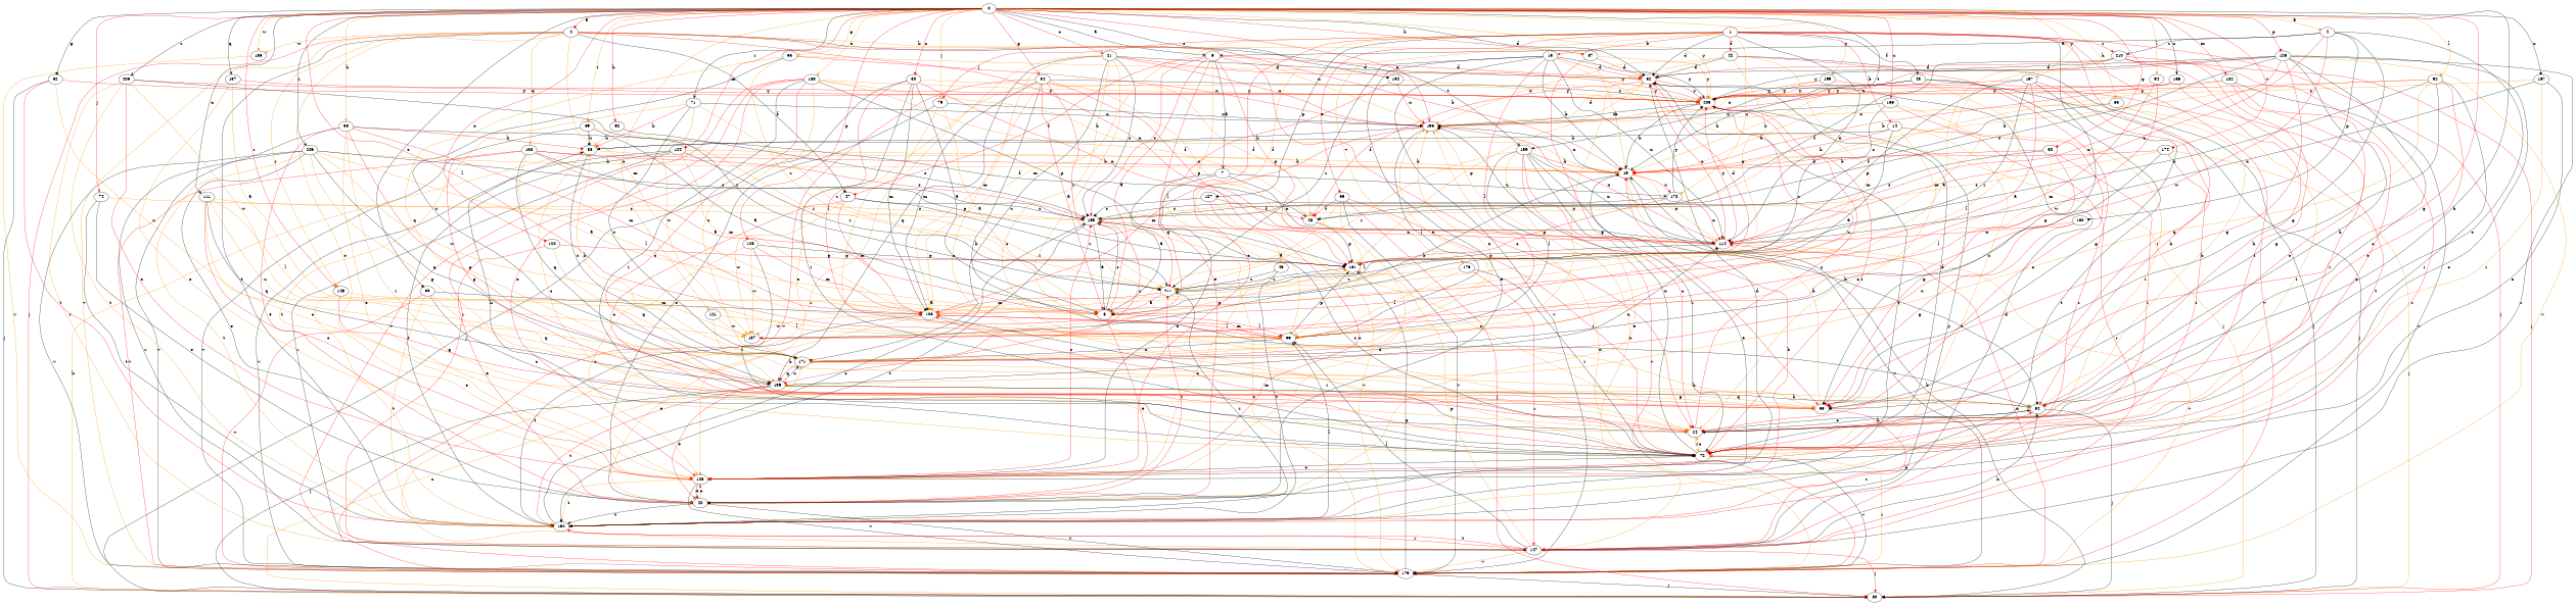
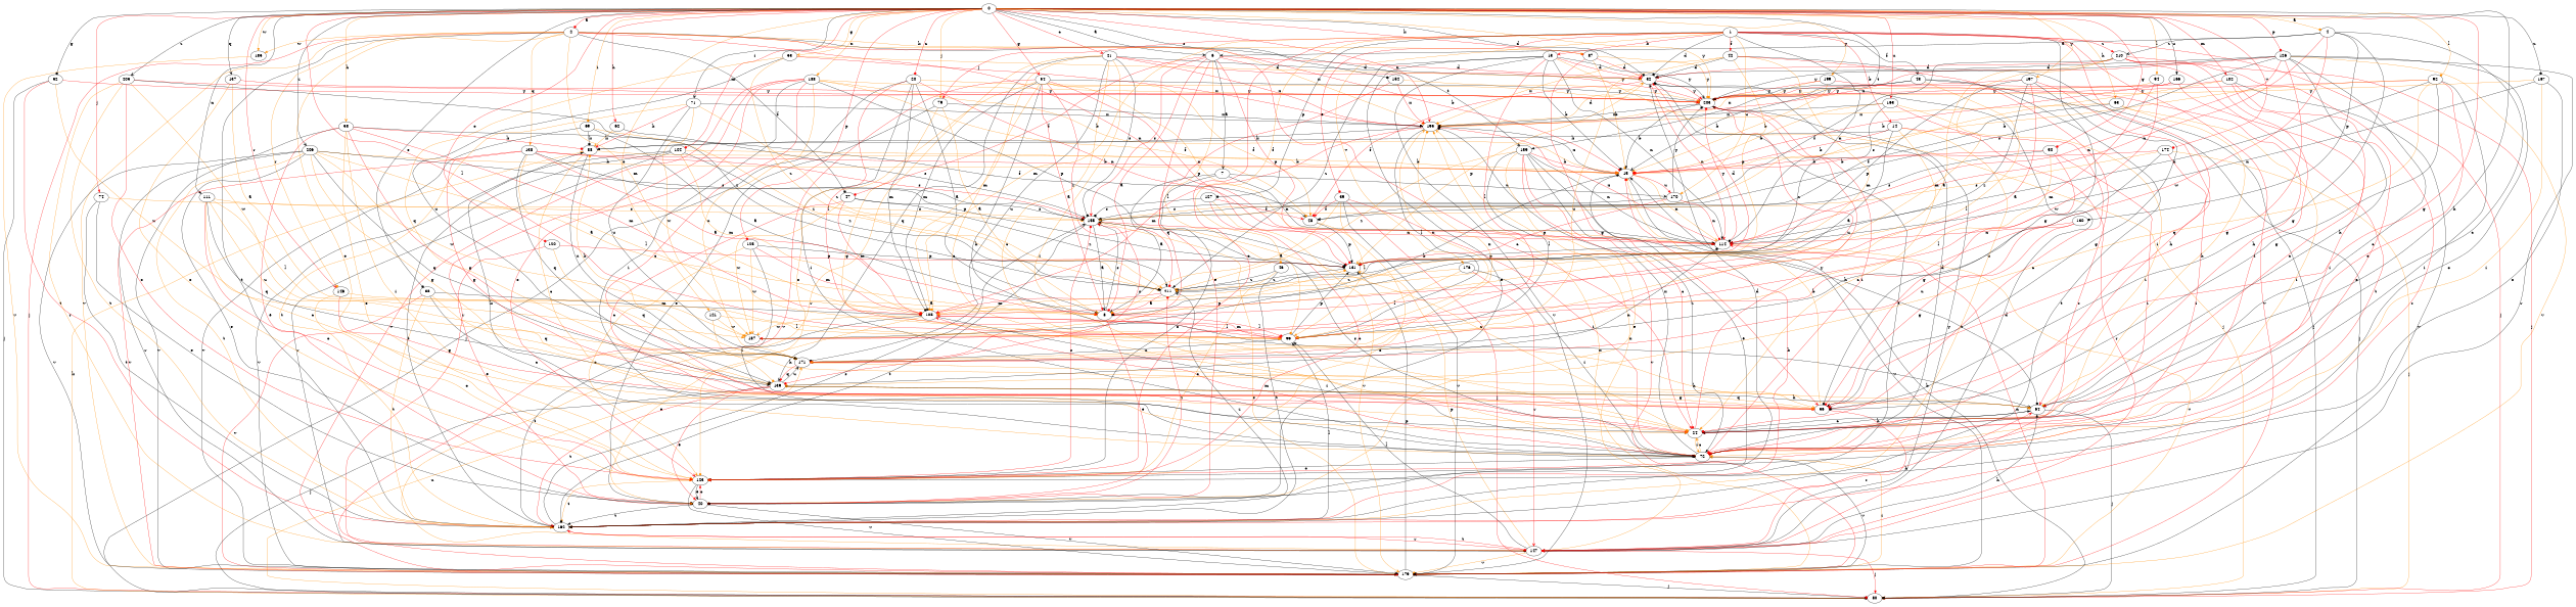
  strict digraph {
    edge [arrowhead=vee color=black]
    0
    2
    4
    6
-   20 [label=30]
+   20
    21
    32
    38
    50
    52
    53
    54
    56
    58
    62
    63
    64
    69
    71
    74
    79
    87
    92
    94
    96
    102
    104
    111
    120
    121
    125
    126
    137
    146
    154
    159
    163
    166
    167
    174
    185
    188
    195
    197
    199
    203
    205
    206
    80
    105
    114
    123
    179
    15
    47
    138
    162
    210
    24
    130
    187
    7
    8
    40
    131
    155
    72
    147
    139
    171
    48
    211
    88
    1
    13
    14
    39
    42
    43
    46
    127
    170
    176
    0 -> 2 [arrowhead=dot color=red label=a]
    0 -> 4 [arrowhead=dot color=darkorange label=a]
    0 -> 6 [label=a]
    0 -> 20 [arrowhead=dot color=red label=c]
    0 -> 21 [color=red label=c]
    0 -> 32 [arrowhead=dot label=d]
    0 -> 38 [arrowhead=dot label=e]
    0 -> 50 [arrowhead=dot color=red label=g]
    0 -> 52 [arrowhead=dot label=g]
    0 -> 53 [color=darkorange label=g]
    0 -> 54 [color=red label=g]
    0 -> 56 [arrowhead=dot color=red label=g]
    0 -> 58 [color=darkorange label=h]
    0 -> 62 [color=red label=h]
    0 -> 63 [color=darkorange label=h]
    0 -> 64 [arrowhead=normal label=h]
    0 -> 69 [arrowhead=dot color=darkorange label=i]
    0 -> 71 [label=i]
    0 -> 74 [arrowhead=normal color=red label=j]
    0 -> 79 [color=darkorange label=j]
    0 -> 87 [arrowhead=dot color=red label=k]
    0 -> 92 [arrowhead=dot color=darkorange label=l]
    0 -> 94 [arrowhead=normal color=darkorange label=l]
    0 -> 96 [color=red label=l]
    0 -> 102 [arrowhead=normal color=red label=m]
    0 -> 104 [arrowhead=dot color=red label=m]
    0 -> 111 [arrowhead=normal label=n]
    0 -> 120 [arrowhead=dot color=red label=o]
    0 -> 121 [arrowhead=normal color=darkorange label=o]
    0 -> 125 [arrowhead=dot color=red label=p]
    0 -> 126 [arrowhead=dot color=red label=p]
    0 -> 137 [label=q]
    0 -> 146 [color=red label=r]
    0 -> 154 [arrowhead=dot label=s]
    0 -> 159 [arrowhead=normal label=t]
    0 -> 163 [color=red label=u]
    0 -> 166 [arrowhead=normal label=u]
    0 -> 167 [arrowhead=dot label=u]
    0 -> 174 [arrowhead=dot color=red label=v]
    0 -> 185 [arrowhead=normal color=darkorange label=w]
    0 -> 188 [arrowhead=normal color=darkorange label=x]
    0 -> 195 [color=red label=x]
    0 -> 197 [color=darkorange label=y]
    0 -> 199 [arrowhead=normal color=darkorange label=y]
    0 -> 203 [arrowhead=dot color=darkorange label=y]
    0 -> 205 [label=z]
    0 -> 206 [label=z]
    2 -> 87 [arrowhead=normal color=darkorange label=k]
    2 -> 146 [arrowhead=dot color=darkorange label=r]
    2 -> 159 [label=t]
    2 -> 185 [arrowhead=normal color=darkorange label=w]
    2 -> 195 [arrowhead=dot color=darkorange label=x]
    2 -> 80 [arrowhead=dot color=red label=j]
    2 -> 105 [arrowhead=dot color=darkorange label=m]
    2 -> 114 [arrowhead=normal color=red label=n]
    2 -> 123 [arrowhead=normal color=darkorange label=o]
    2 -> 179 [arrowhead=normal color=darkorange label=v]
    2 -> 15 [arrowhead=dot color=red label=b]
    2 -> 47 [arrowhead=dot label=f]
    2 -> 138 [arrowhead=normal color=darkorange label=q]
    2 -> 162 [label=t]
    4 -> 6 [label=a]
    4 -> 56 [label=g]
    4 -> 114 [arrowhead=normal color=red label=n]
    4 -> 210 [label=z]
    4 -> 24 [label=c]
    4 -> 130 [arrowhead=dot label=p]
    4 -> 187 [color=red label=w]
    6 -> 32 [color=red label=d]
    6 -> 96 [arrowhead=dot color=darkorange label=l]
    6 -> 47 [arrowhead=dot color=red label=f]
    6 -> 24 [arrowhead=normal color=red label=c]
    6 -> 7 [label=a]
    6 -> 8 [arrowhead=dot color=red label=a]
    6 -> 40 [arrowhead=dot color=red label=e]
    6 -> 131 [arrowhead=dot color=red label=p]
    6 -> 155 [color=red label=s]
    20 -> 96 [arrowhead=dot color=red label=l]
    20 -> 203 [color=darkorange label=y]
    20 -> 80 [label=j]
    20 -> 105 [arrowhead=dot label=m]
    20 -> 114 [arrowhead=dot color=red label=n]
    20 -> 8 [arrowhead=normal label=a]
    20 -> 72 [arrowhead=normal label=i]
    21 -> 32 [arrowhead=normal label=d]
    21 -> 195 [arrowhead=normal color=red label=x]
    21 -> 203 [color=red label=y]
    21 -> 105 [arrowhead=dot color=darkorange label=m]
    21 -> 24 [color=darkorange label=c]
    21 -> 155 [arrowhead=dot label=s]
    21 -> 72 [arrowhead=dot color=darkorange label=i]
    21 -> 147 [arrowhead=normal color=darkorange label=r]
    21 -> 139 [label=q]
    21 -> 171 [arrowhead=dot label=u]
    32 -> 203 [arrowhead=normal color=red label=y]
    32 -> 114 [color=red label=n]
    32 -> 162 [label=t]
    32 -> 131 [color=darkorange label=p]
    32 -> 48 [arrowhead=dot color=red label=f]
    38 -> 105 [arrowhead=dot label=m]
    38 -> 179 [arrowhead=normal color=red label=v]
    38 -> 162 [color=darkorange label=t]
    38 -> 24 [label=c]
    38 -> 139 [arrowhead=normal color=darkorange label=q]
    50 -> 56 [arrowhead=dot color=red label=g]
    50 -> 96 [arrowhead=normal color=darkorange label=l]
    50 -> 15 [arrowhead=normal color=red label=b]
    50 -> 155 [label=s]
    50 -> 72 [color=red label=i]
    52 -> 203 [arrowhead=dot color=red label=y]
    52 -> 80 [arrowhead=dot label=j]
    52 -> 162 [arrowhead=normal color=red label=t]
    52 -> 171 [arrowhead=normal color=darkorange label=u]
    53 -> 32 [arrowhead=dot color=darkorange label=d]
    53 -> 195 [arrowhead=normal color=red label=x]
    53 -> 139 [color=darkorange label=q]
    53 -> 171 [arrowhead=dot label=u]
    53 -> 211 [color=darkorange label=z]
    54 -> 64 [label=h]
    54 -> 203 [arrowhead=dot label=y]
    54 -> 105 [arrowhead=dot label=m]
    54 -> 114 [color=darkorange label=n]
    54 -> 123 [arrowhead=dot color=darkorange label=o]
    54 -> 179 [arrowhead=normal color=red label=v]
    54 -> 24 [arrowhead=dot color=darkorange label=c]
    54 -> 8 [arrowhead=normal color=red label=a]
    54 -> 131 [arrowhead=dot color=red label=p]
    54 -> 48 [arrowhead=normal color=darkorange label=f]
    54 -> 211 [arrowhead=dot color=red label=z]
    56 -> 15 [arrowhead=dot color=darkorange label=b]
    56 -> 147 [color=red label=r]
    56 -> 139 [arrowhead=dot color=darkorange label=q]
    58 -> 56 [arrowhead=normal color=red label=g]
    58 -> 105 [color=red label=m]
    58 -> 123 [color=darkorange label=o]
    58 -> 179 [arrowhead=normal label=v]
    58 -> 40 [arrowhead=normal color=red label=e]
    58 -> 72 [arrowhead=dot color=darkorange label=i]
    58 -> 48 [label=f]
    58 -> 88 [arrowhead=dot color=red label=k]
    62 -> 155 [label=s]
    62 -> 88 [color=darkorange label=k]
    63 -> 64 [arrowhead=dot color=darkorange label=h]
    63 -> 195 [arrowhead=normal color=darkorange label=x]
    63 -> 72 [color=darkorange label=i]
    63 -> 48 [label=f]
    64 -> 80 [label=j]
    64 -> 24 [arrowhead=dot label=c]
    69 -> 179 [label=v]
    69 -> 8 [label=a]
    69 -> 211 [arrowhead=normal color=darkorange label=z]
    69 -> 88 [arrowhead=dot label=k]
    71 -> 195 [arrowhead=normal label=x]
    71 -> 162 [arrowhead=dot color=darkorange label=t]
    71 -> 187 [arrowhead=normal color=darkorange label=w]
    71 -> 171 [arrowhead=dot label=u]
    71 -> 211 [arrowhead=normal color=darkorange label=z]
    71 -> 88 [color=red label=k]
    74 -> 162 [arrowhead=normal label=t]
    74 -> 40 [arrowhead=dot label=e]
    74 -> 155 [color=darkorange label=s]
    79 -> 56 [color=darkorange label=g]
    79 -> 195 [arrowhead=normal label=x]
    79 -> 8 [color=darkorange label=a]
    79 -> 40 [label=e]
    87 -> 32 [color=red label=d]
    87 -> 56 [color=red label=g]
    87 -> 203 [arrowhead=dot color=darkorange label=y]
    87 -> 15 [arrowhead=dot color=darkorange label=b]
    92 -> 56 [arrowhead=dot label=g]
    92 -> 203 [arrowhead=normal color=red label=y]
    92 -> 114 [label=n]
    92 -> 15 [arrowhead=dot color=darkorange label=b]
    92 -> 24 [arrowhead=normal color=red label=c]
    92 -> 72 [arrowhead=dot label=i]
    92 -> 139 [arrowhead=dot color=darkorange label=q]
    94 -> 203 [arrowhead=dot color=darkorange label=y]
    94 -> 105 [color=red label=m]
    94 -> 187 [arrowhead=normal color=red label=w]
    96 -> 195 [color=darkorange label=x]
    96 -> 105 [color=red label=m]
    96 -> 131 [arrowhead=normal label=p]
    96 -> 171 [label=u]
    102 -> 203 [color=red label=y]
    102 -> 123 [arrowhead=normal color=red label=o]
    102 -> 179 [arrowhead=normal label=v]
    102 -> 24 [color=red label=c]
    102 -> 155 [arrowhead=dot color=darkorange label=s]
    104 -> 105 [arrowhead=dot color=darkorange label=m]
    104 -> 179 [arrowhead=dot label=v]
    104 -> 15 [arrowhead=normal color=darkorange label=b]
    104 -> 162 [label=t]
    104 -> 147 [arrowhead=dot label=r]
    104 -> 211 [arrowhead=dot label=z]
    111 -> 96 [arrowhead=dot color=darkorange label=l]
    111 -> 123 [color=red label=o]
    111 -> 24 [arrowhead=normal color=darkorange label=c]
    111 -> 155 [arrowhead=dot color=darkorange label=s]
    111 -> 139 [label=q]
    111 -> 171 [arrowhead=normal color=darkorange label=u]
    120 -> 40 [arrowhead=normal color=red label=e]
    120 -> 131 [arrowhead=normal color=red label=p]
    120 -> 139 [arrowhead=dot color=darkorange label=q]
    121 -> 64 [arrowhead=normal color=darkorange label=h]
    121 -> 96 [color=darkorange label=l]
    121 -> 187 [arrowhead=dot color=darkorange label=w]
    125 -> 105 [arrowhead=dot color=red label=m]
    125 -> 123 [color=darkorange label=o]
    125 -> 187 [color=darkorange label=w]
    125 -> 131 [arrowhead=dot label=p]
    125 -> 72 [arrowhead=normal label=i]
    126 -> 32 [arrowhead=normal label=d]
    126 -> 56 [color=red label=g]
    126 -> 64 [label=h]
    126 -> 195 [color=red label=x]
    126 -> 203 [arrowhead=dot label=y]
    126 -> 114 [color=red label=n]
    126 -> 123 [label=o]
    126 -> 179 [arrowhead=normal color=darkorange label=v]
    126 -> 24 [label=c]
    126 -> 155 [arrowhead=normal label=s]
    126 -> 147 [label=r]
    137 -> 203 [color=red label=y]
    137 -> 123 [arrowhead=normal color=darkorange label=o]
    137 -> 8 [arrowhead=dot color=darkorange label=a]
    146 -> 56 [arrowhead=normal color=red label=g]
    146 -> 123 [arrowhead=normal color=darkorange label=o]
    146 -> 8 [arrowhead=normal color=darkorange label=a]
    154 -> 195 [color=red label=x]
    154 -> 203 [arrowhead=normal color=darkorange label=y]
    154 -> 139 [arrowhead=dot color=red label=q]
    159 -> 64 [arrowhead=dot label=h]
    159 -> 96 [label=l]
    159 -> 114 [label=n]
    159 -> 179 [arrowhead=normal color=red label=v]
    159 -> 15 [color=red label=b]
    159 -> 24 [arrowhead=dot color=red label=c]
    159 -> 40 [arrowhead=dot color=darkorange label=e]
    159 -> 72 [arrowhead=normal label=i]
    159 -> 211 [arrowhead=dot color=darkorange label=z]
    163 -> 195 [label=x]
    163 -> 15 [arrowhead=normal color=darkorange label=b]
    163 -> 24 [arrowhead=dot color=red label=c]
    163 -> 72 [arrowhead=dot color=darkorange label=i]
    163 -> 211 [arrowhead=dot label=z]
    166 -> 203 [color=red label=y]
    166 -> 15 [arrowhead=dot color=red label=b]
    166 -> 72 [arrowhead=dot color=red label=i]
    167 -> 203 [color=darkorange label=y]
    167 -> 114 [arrowhead=dot label=n]
    167 -> 123 [arrowhead=normal label=o]
    167 -> 72 [arrowhead=normal color=darkorange label=i]
    174 -> 80 [color=darkorange label=j]
    174 -> 15 [arrowhead=dot color=red label=b]
    174 -> 155 [color=darkorange label=s]
    174 -> 72 [arrowhead=normal color=red label=i]
    174 -> 171 [arrowhead=normal label=u]
    185 -> 179 [color=darkorange label=v]
    188 -> 203 [arrowhead=dot color=darkorange label=y]
    188 -> 123 [color=red label=o]
    188 -> 179 [arrowhead=normal color=red label=v]
    188 -> 15 [arrowhead=normal color=darkorange label=b]
    188 -> 24 [arrowhead=dot color=red label=c]
    188 -> 131 [arrowhead=dot label=p]
    188 -> 72 [arrowhead=dot label=i]
    188 -> 147 [arrowhead=normal color=red label=r]
    188 -> 171 [arrowhead=dot color=darkorange label=u]
    188 -> 48 [arrowhead=dot color=darkorange label=f]
    195 -> 32 [color=darkorange label=d]
    195 -> 96 [label=l]
    195 -> 105 [color=red label=m]
    195 -> 88 [arrowhead=normal label=k]
    197 -> 56 [label=g]
    197 -> 64 [color=red label=h]
    197 -> 203 [arrowhead=normal color=red label=y]
    197 -> 8 [arrowhead=normal color=red label=a]
    197 -> 131 [label=p]
    197 -> 211 [label=z]
    199 -> 64 [arrowhead=normal color=red label=h]
    199 -> 195 [arrowhead=normal color=darkorange label=x]
    199 -> 203 [arrowhead=normal color=red label=y]
    199 -> 15 [color=darkorange label=b]
    203 -> 195 [arrowhead=dot label=x]
    203 -> 15 [arrowhead=normal label=b]
    203 -> 72 [color=red label=i]
    203 -> 171 [arrowhead=normal color=red label=u]
    205 -> 203 [arrowhead=normal color=red label=y]
    205 -> 123 [color=red label=o]
    205 -> 162 [arrowhead=normal color=darkorange label=t]
    205 -> 187 [arrowhead=normal color=darkorange label=w]
    205 -> 147 [arrowhead=normal color=darkorange label=r]
    205 -> 211 [arrowhead=normal label=z]
    206 -> 56 [arrowhead=normal color=darkorange label=g]
    206 -> 179 [arrowhead=normal label=v]
    206 -> 15 [arrowhead=dot color=darkorange label=b]
    206 -> 162 [arrowhead=normal color=darkorange label=t]
    206 -> 187 [arrowhead=normal color=darkorange label=w]
    206 -> 8 [arrowhead=normal color=darkorange label=a]
    206 -> 40 [arrowhead=dot label=e]
    206 -> 155 [label=s]
    206 -> 147 [arrowhead=dot label=r]
    206 -> 139 [label=q]
    80 -> 15 [arrowhead=normal label=b]
    80 -> 171 [color=darkorange label=u]
    80 -> 88 [color=darkorange label=k]
    105 -> 96 [color=red label=l]
    105 -> 162 [arrowhead=dot label=t]
    105 -> 187 [color=darkorange label=w]
    105 -> 40 [color=darkorange label=e]
    105 -> 72 [arrowhead=dot label=i]
    114 -> 195 [arrowhead=dot color=red label=x]
    114 -> 203 [arrowhead=dot color=red label=y]
    114 -> 179 [arrowhead=dot color=darkorange label=v]
    114 -> 131 [arrowhead=dot label=p]
    123 -> 179 [arrowhead=dot label=v]
    123 -> 162 [arrowhead=normal color=darkorange label=t]
    123 -> 40 [label=e]
    123 -> 155 [arrowhead=dot color=red label=s]
    179 -> 195 [arrowhead=normal color=darkorange label=x]
    179 -> 80 [arrowhead=dot label=j]
    179 -> 114 [color=red label=n]
    179 -> 131 [label=p]
    179 -> 155 [color=darkorange label=s]
    179 -> 72 [color=darkorange label=i]
    15 -> 195 [arrowhead=dot label=x]
    15 -> 114 [color=darkorange label=n]
    15 -> 179 [label=v]
    15 -> 40 [arrowhead=dot label=e]
    15 -> 170 [arrowhead=normal color=red label=u]
    47 -> 105 [color=red label=m]
    47 -> 24 [arrowhead=normal color=red label=c]
    47 -> 187 [arrowhead=dot color=darkorange label=w]
    47 -> 155 [arrowhead=dot label=s]
    47 -> 211 [arrowhead=normal label=z]
    138 -> 56 [arrowhead=dot color=red label=g]
    138 -> 96 [arrowhead=normal color=darkorange label=l]
    138 -> 179 [arrowhead=dot color=red label=v]
    138 -> 15 [arrowhead=normal color=red label=b]
    138 -> 8 [color=red label=a]
    138 -> 131 [arrowhead=dot label=p]
    138 -> 155 [color=red label=s]
    138 -> 139 [label=q]
    162 -> 64 [color=red label=h]
    162 -> 96 [arrowhead=normal label=l]
    162 -> 15 [arrowhead=dot color=red label=b]
    162 -> 155 [label=s]
    162 -> 147 [arrowhead=dot color=red label=r]
    162 -> 211 [label=z]
    210 -> 32 [arrowhead=normal color=red label=d]
    210 -> 80 [arrowhead=dot color=red label=j]
    210 -> 105 [color=darkorange label=m]
    210 -> 162 [arrowhead=normal color=red label=t]
    210 -> 8 [arrowhead=dot color=darkorange label=a]
    210 -> 72 [arrowhead=dot color=red label=i]
    210 -> 147 [color=red label=r]
    210 -> 48 [arrowhead=normal label=f]
    24 -> 64 [arrowhead=normal label=h]
    24 -> 203 [arrowhead=normal color=red label=y]
    24 -> 72 [color=darkorange label=i]
    130 -> 56 [arrowhead=dot color=red label=g]
    130 -> 114 [arrowhead=dot color=red label=n]
    130 -> 171 [arrowhead=dot color=red label=u]
    187 -> 15 [arrowhead=dot label=b]
    187 -> 131 [arrowhead=dot color=darkorange label=p]
    7 -> 114 [label=n]
    7 -> 123 [arrowhead=dot label=o]
    7 -> 8 [label=a]
    7 -> 170 [label=u]
    8 -> 96 [arrowhead=dot color=red label=l]
    8 -> 40 [arrowhead=normal color=red label=e]
    8 -> 155 [label=s]
    40 -> 32 [arrowhead=normal label=d]
    40 -> 123 [arrowhead=normal color=red label=o]
    40 -> 179 [label=v]
    40 -> 162 [arrowhead=normal label=t]
    40 -> 211 [arrowhead=dot color=red label=z]
    131 -> 32 [arrowhead=dot color=red label=d]
    131 -> 211 [label=z]
    155 -> 114 [arrowhead=normal color=red label=n]
    155 -> 162 [arrowhead=dot label=t]
    155 -> 24 [arrowhead=dot color=darkorange label=c]
    155 -> 8 [label=a]
    72 -> 32 [arrowhead=dot label=d]
    72 -> 195 [arrowhead=dot label=x]
    72 -> 105 [color=red label=m]
    72 -> 123 [label=o]
    72 -> 179 [arrowhead=dot label=v]
    72 -> 24 [color=darkorange label=c]
    72 -> 155 [label=s]
    72 -> 88 [arrowhead=normal label=k]
    147 -> 32 [label=d]
    147 -> 64 [arrowhead=normal label=h]
    147 -> 96 [arrowhead=normal label=l]
    147 -> 195 [color=darkorange label=x]
    147 -> 203 [label=y]
    147 -> 80 [arrowhead=normal color=red label=j]
    147 -> 179 [arrowhead=dot color=darkorange label=v]
    147 -> 162 [color=red label=t]
    147 -> 131 [color=darkorange label=p]
    139 -> 56 [color=darkorange label=g]
    139 -> 64 [label=h]
    139 -> 80 [arrowhead=dot label=j]
    139 -> 114 [arrowhead=dot label=n]
    139 -> 162 [color=red label=t]
    139 -> 40 [arrowhead=normal color=red label=e]
    139 -> 171 [label=u]
    171 -> 64 [arrowhead=dot color=darkorange label=h]
    171 -> 195 [arrowhead=dot color=darkorange label=x]
    171 -> 155 [color=red label=s]
    171 -> 139 [arrowhead=normal color=red label=q]
    171 -> 88 [arrowhead=dot color=darkorange label=k]
    48 -> 123 [arrowhead=normal color=darkorange label=o]
    48 -> 131 [arrowhead=normal label=p]
    211 -> 105 [arrowhead=normal color=red label=m]
    211 -> 8 [arrowhead=dot color=red label=a]
    88 -> 15 [arrowhead=normal color=darkorange label=b]
    88 -> 24 [color=darkorange label=c]
    88 -> 171 [arrowhead=normal label=u]
    1 -> 32 [arrowhead=dot label=d]
    1 -> 56 [arrowhead=dot label=g]
    1 -> 79 [arrowhead=normal color=red label=j]
    1 -> 80 [color=red label=j]
    1 -> 105 [arrowhead=dot color=darkorange label=m]
    1 -> 114 [arrowhead=dot label=n]
    1 -> 123 [arrowhead=normal color=red label=o]
    1 -> 179 [arrowhead=normal color=red label=v]
    1 -> 210 [arrowhead=normal color=red label=z]
    1 -> 72 [arrowhead=dot color=red label=i]
    1 -> 13 [color=red label=b]
    1 -> 14 [color=red label=b]
    1 -> 39 [arrowhead=dot color=red label=e]
    1 -> 42 [arrowhead=normal color=red label=f]
    1 -> 43 [label=f]
    1 -> 46 [arrowhead=dot color=darkorange label=f]
    1 -> 127 [arrowhead=dot label=p]
    1 -> 170 [arrowhead=normal color=darkorange label=u]
    1 -> 176 [arrowhead=normal color=darkorange label=v]
    13 -> 32 [color=red label=d]
    13 -> 96 [arrowhead=dot color=red label=l]
    13 -> 203 [label=y]
    13 -> 80 [arrowhead=dot color=darkorange label=j]
    13 -> 114 [arrowhead=normal label=n]
    13 -> 179 [label=v]
    13 -> 15 [arrowhead=dot label=b]
    13 -> 40 [arrowhead=normal label=e]
    13 -> 211 [arrowhead=normal label=z]
    14 -> 15 [arrowhead=normal color=red label=b]
    14 -> 162 [color=darkorange label=t]
    14 -> 24 [arrowhead=normal color=darkorange label=c]
    14 -> 8 [arrowhead=dot label=a]
    14 -> 147 [arrowhead=dot color=red label=r]
    14 -> 88 [arrowhead=normal label=k]
    39 -> 96 [arrowhead=normal color=darkorange label=l]
    39 -> 80 [arrowhead=dot color=red label=j]
    39 -> 179 [label=v]
    39 -> 8 [arrowhead=dot color=darkorange label=a]
    39 -> 72 [arrowhead=normal color=red label=i]
    39 -> 48 [arrowhead=normal color=red label=f]
    42 -> 32 [label=d]
    42 -> 195 [arrowhead=dot color=darkorange label=x]
-   42 -> 80 [arrowhead=normal label=j]
+   42 -> 80 [arrowhead=dot label=j]
    42 -> 105 [color=darkorange label=m]
    42 -> 131 [color=darkorange label=p]
    42 -> 147 [color=red label=r]
    42 -> 171 [arrowhead=normal color=darkorange label=u]
    43 -> 96 [arrowhead=normal color=darkorange label=l]
    43 -> 203 [arrowhead=normal label=y]
    43 -> 80 [arrowhead=normal label=j]
    43 -> 15 [label=b]
    43 -> 162 [arrowhead=normal label=t]
    46 -> 123 [arrowhead=dot color=darkorange label=o]
    46 -> 162 [arrowhead=normal label=t]
    46 -> 211 [arrowhead=normal label=z]
    127 -> 123 [color=red label=o]
    127 -> 179 [color=darkorange label=v]
    127 -> 155 [arrowhead=dot label=s]
    127 -> 48 [color=red label=f]
    170 -> 203 [arrowhead=dot label=y]
    170 -> 114 [arrowhead=dot color=red label=n]
    170 -> 131 [arrowhead=normal color=red label=p]
    170 -> 155 [arrowhead=normal label=s]
    176 -> 96 [arrowhead=normal color=darkorange label=l]
    176 -> 72 [arrowhead=normal label=i]
    176 -> 147 [color=red label=r]
    176 -> 211 [arrowhead=dot color=darkorange label=z]
  }
